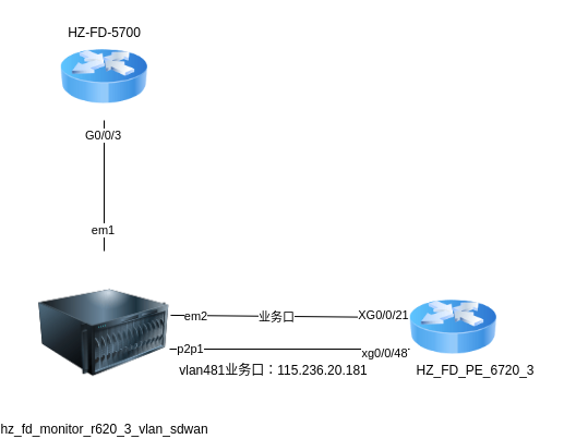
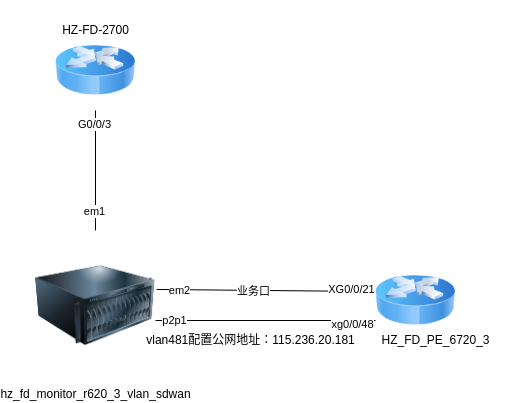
  <mxCell id="0" />
  <mxCell id="1" parent="0" />
  <mxCell id="2" value="hz_fd_monitor_r620_3_vlan_sdwan" style="image;html=1;image=img/lib/clip_art/computers/Server_128x128.png" vertex="1" parent="1"><mxGeometry x="20" y="230" width="120" height="150" as="geometry" /></mxCell>
  <mxCell id="3" value="" style="image;html=1;image=img/lib/clip_art/networking/Router_Icon_128x128.png" vertex="1" parent="1"><mxGeometry x="40" y="30" width="80" height="80" as="geometry" /></mxCell>
  <mxCell id="4" value="" style="image;html=1;image=img/lib/clip_art/networking/Router_Icon_128x128.png" vertex="1" parent="1"><mxGeometry x="360" y="260" width="80" height="80" as="geometry" /></mxCell>
  <mxCell id="5" value="" style="endArrow=none;html=1;entryX=0.5;entryY=1;entryDx=0;entryDy=0;" edge="1" parent="1" source="2" target="3"><mxGeometry width="50" height="50" relative="1" as="geometry"><mxPoint x="-80" y="310" as="sourcePoint" /><mxPoint x="-30" y="260" as="targetPoint" /></mxGeometry></mxCell>
  <mxCell id="6" value="em1" style="edgeLabel;html=1;align=center;verticalAlign=middle;resizable=0;points=[];" vertex="1" connectable="0" parent="5"><mxGeometry x="-0.667" y="2" relative="1" as="geometry"><mxPoint as="offset" /></mxGeometry></mxCell>
  <mxCell id="7" value="G0/0/3" style="edgeLabel;html=1;align=center;verticalAlign=middle;resizable=0;points=[];" vertex="1" connectable="0" parent="5"><mxGeometry x="0.783" y="2" relative="1" as="geometry"><mxPoint as="offset" /></mxGeometry></mxCell>
  <mxCell id="8" value="" style="endArrow=none;html=1;exitX=1.008;exitY=0.393;exitDx=0;exitDy=0;entryX=-0.037;entryY=0.388;entryDx=0;entryDy=0;exitPerimeter=0;entryPerimeter=0;" edge="1" parent="1" source="2" target="4"><mxGeometry width="50" height="50" relative="1" as="geometry"><mxPoint x="140" y="390" as="sourcePoint" /><mxPoint x="190" y="340" as="targetPoint" /></mxGeometry></mxCell>
  <mxCell id="9" value="em2" style="edgeLabel;html=1;align=center;verticalAlign=middle;resizable=0;points=[];" vertex="1" connectable="0" parent="8"><mxGeometry x="-0.791" relative="1" as="geometry"><mxPoint as="offset" /></mxGeometry></mxCell>
  <mxCell id="10" value="XG0/0/21" style="edgeLabel;html=1;align=center;verticalAlign=middle;resizable=0;points=[];" vertex="1" connectable="0" parent="8"><mxGeometry x="0.805" y="2" relative="1" as="geometry"><mxPoint as="offset" /></mxGeometry></mxCell>
  <mxCell id="11" value="业务口" style="edgeLabel;html=1;align=center;verticalAlign=middle;resizable=0;points=[];" vertex="1" connectable="0" parent="8"><mxGeometry x="-0.102" y="-1" relative="1" as="geometry"><mxPoint as="offset" /></mxGeometry></mxCell>
  <mxCell id="12" value="" style="endArrow=none;html=1;exitX=1;exitY=0.6;exitDx=0;exitDy=0;exitPerimeter=0;entryX=0;entryY=0.75;entryDx=0;entryDy=0;" edge="1" parent="1" source="2" target="4"><mxGeometry width="50" height="50" relative="1" as="geometry"><mxPoint x="230" y="440" as="sourcePoint" /><mxPoint x="280" y="390" as="targetPoint" /></mxGeometry></mxCell>
  <mxCell id="13" value="p2p1" style="edgeLabel;html=1;align=center;verticalAlign=middle;resizable=0;points=[];" vertex="1" connectable="0" parent="12"><mxGeometry x="-0.836" y="1" relative="1" as="geometry"><mxPoint as="offset" /></mxGeometry></mxCell>
  <mxCell id="14" value="xg0/0/48" style="edgeLabel;html=1;align=center;verticalAlign=middle;resizable=0;points=[];" vertex="1" connectable="0" parent="12"><mxGeometry x="0.782" y="-3" relative="1" as="geometry"><mxPoint as="offset" /></mxGeometry></mxCell>
- <mxCell id="15" value="HZ-FD-5700" style="text;html=1;align=center;verticalAlign=middle;resizable=0;points=[];autosize=1;" vertex="1" parent="1"><mxGeometry x="40" y="20" width="80" height="20" as="geometry" /></mxCell>
+ <mxCell id="15" value="HZ-FD-2700" style="text;html=1;align=center;verticalAlign=middle;resizable=0;points=[];autosize=1;" vertex="1" parent="1"><mxGeometry x="40" y="20" width="80" height="20" as="geometry" /></mxCell>
  <mxCell id="16" value="HZ_FD_PE_6720_3" style="text;html=1;align=center;verticalAlign=middle;resizable=0;points=[];autosize=1;" vertex="1" parent="1"><mxGeometry x="360" y="330" width="120" height="20" as="geometry" /></mxCell>
- <mxCell id="17" value="vlan481业务口：115.236.20.181" style="text;html=1;align=center;verticalAlign=middle;resizable=0;points=[];autosize=1;" vertex="1" parent="1"><mxGeometry x="120" y="330" width="230" height="20" as="geometry" /></mxCell>
+ <mxCell id="17" value="vlan481配置公网地址：115.236.20.181" style="text;html=1;align=center;verticalAlign=middle;resizable=0;points=[];autosize=1;" vertex="1" parent="1"><mxGeometry x="120" y="330" width="230" height="20" as="geometry" /></mxCell>
